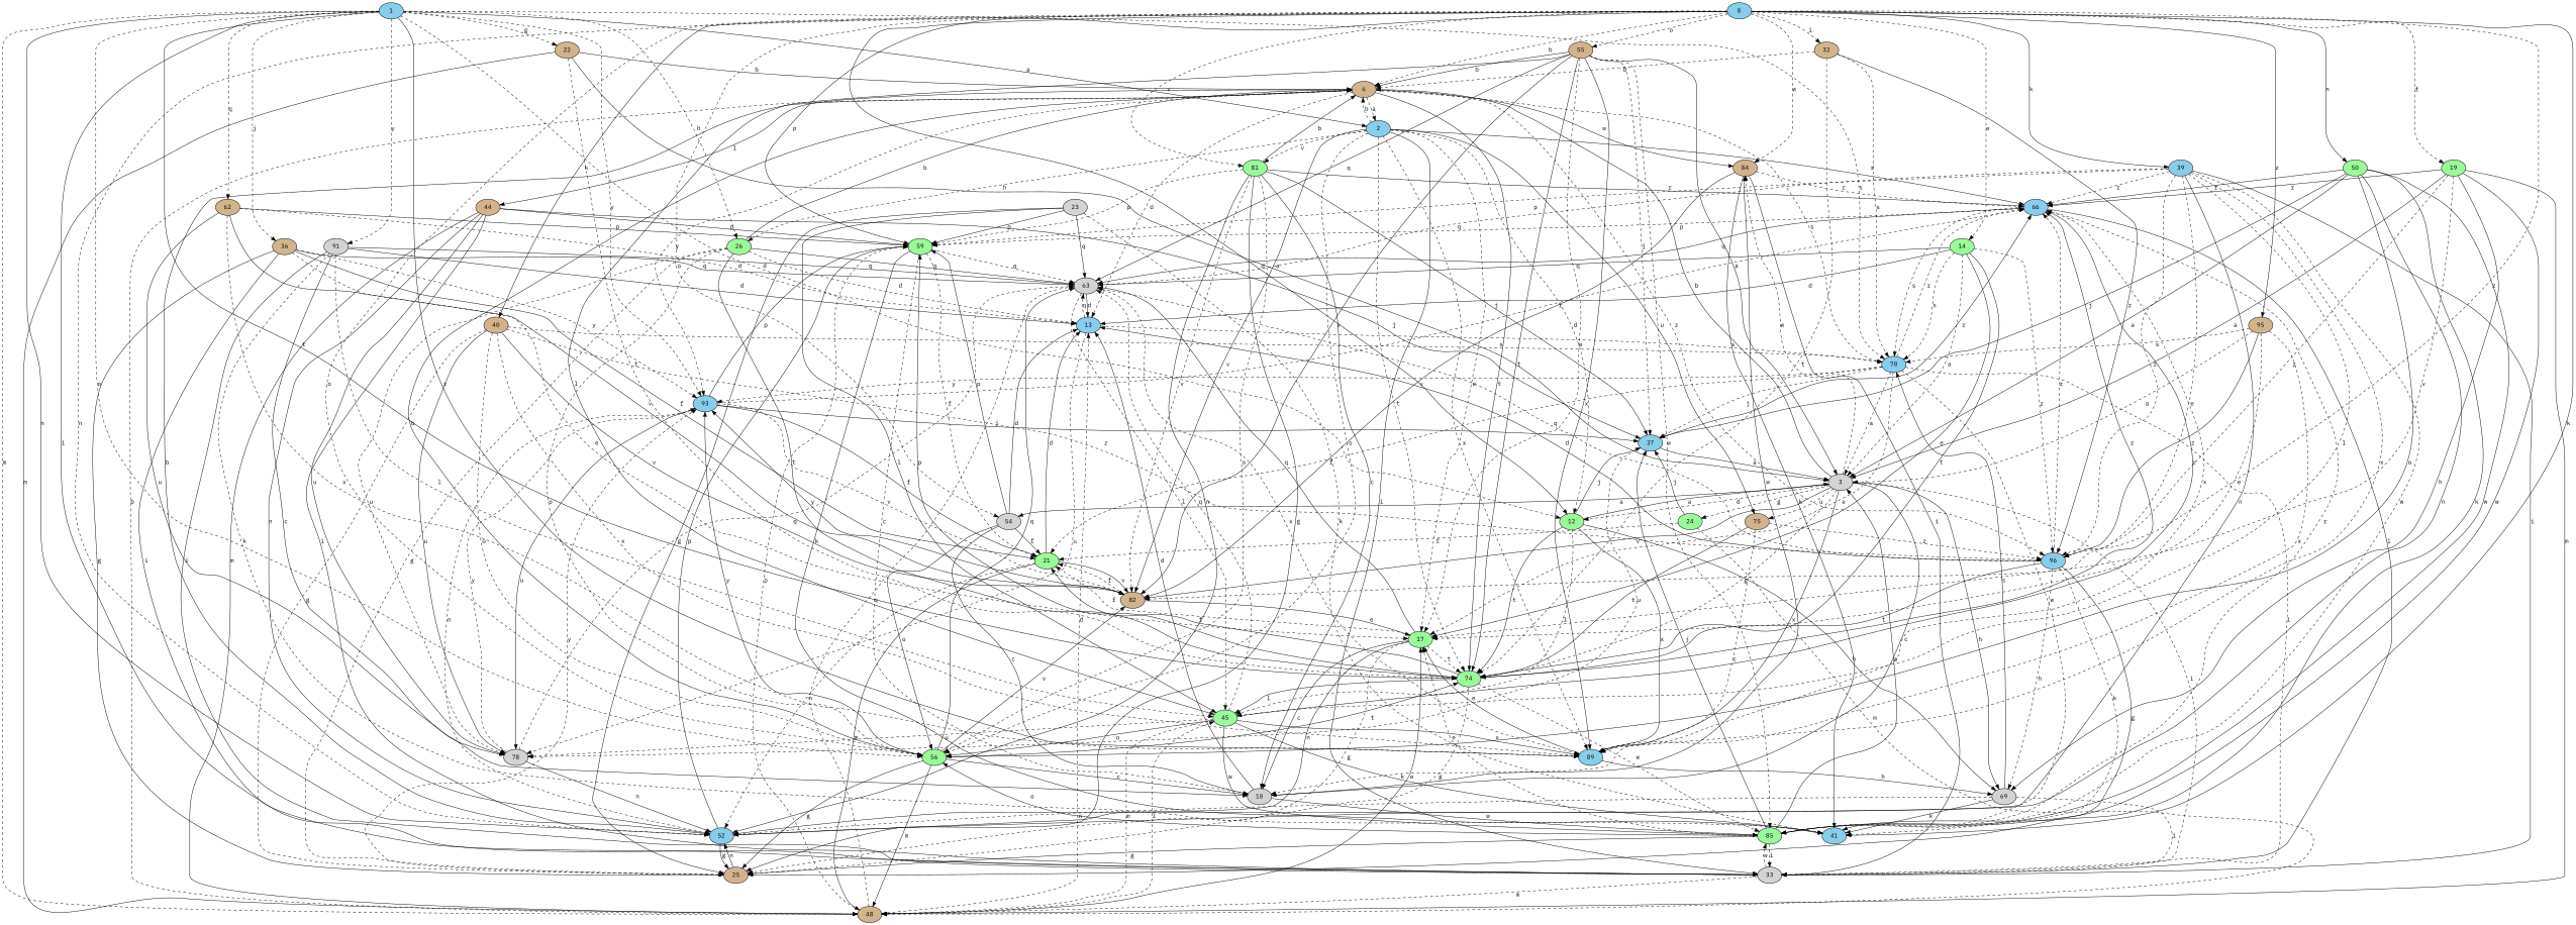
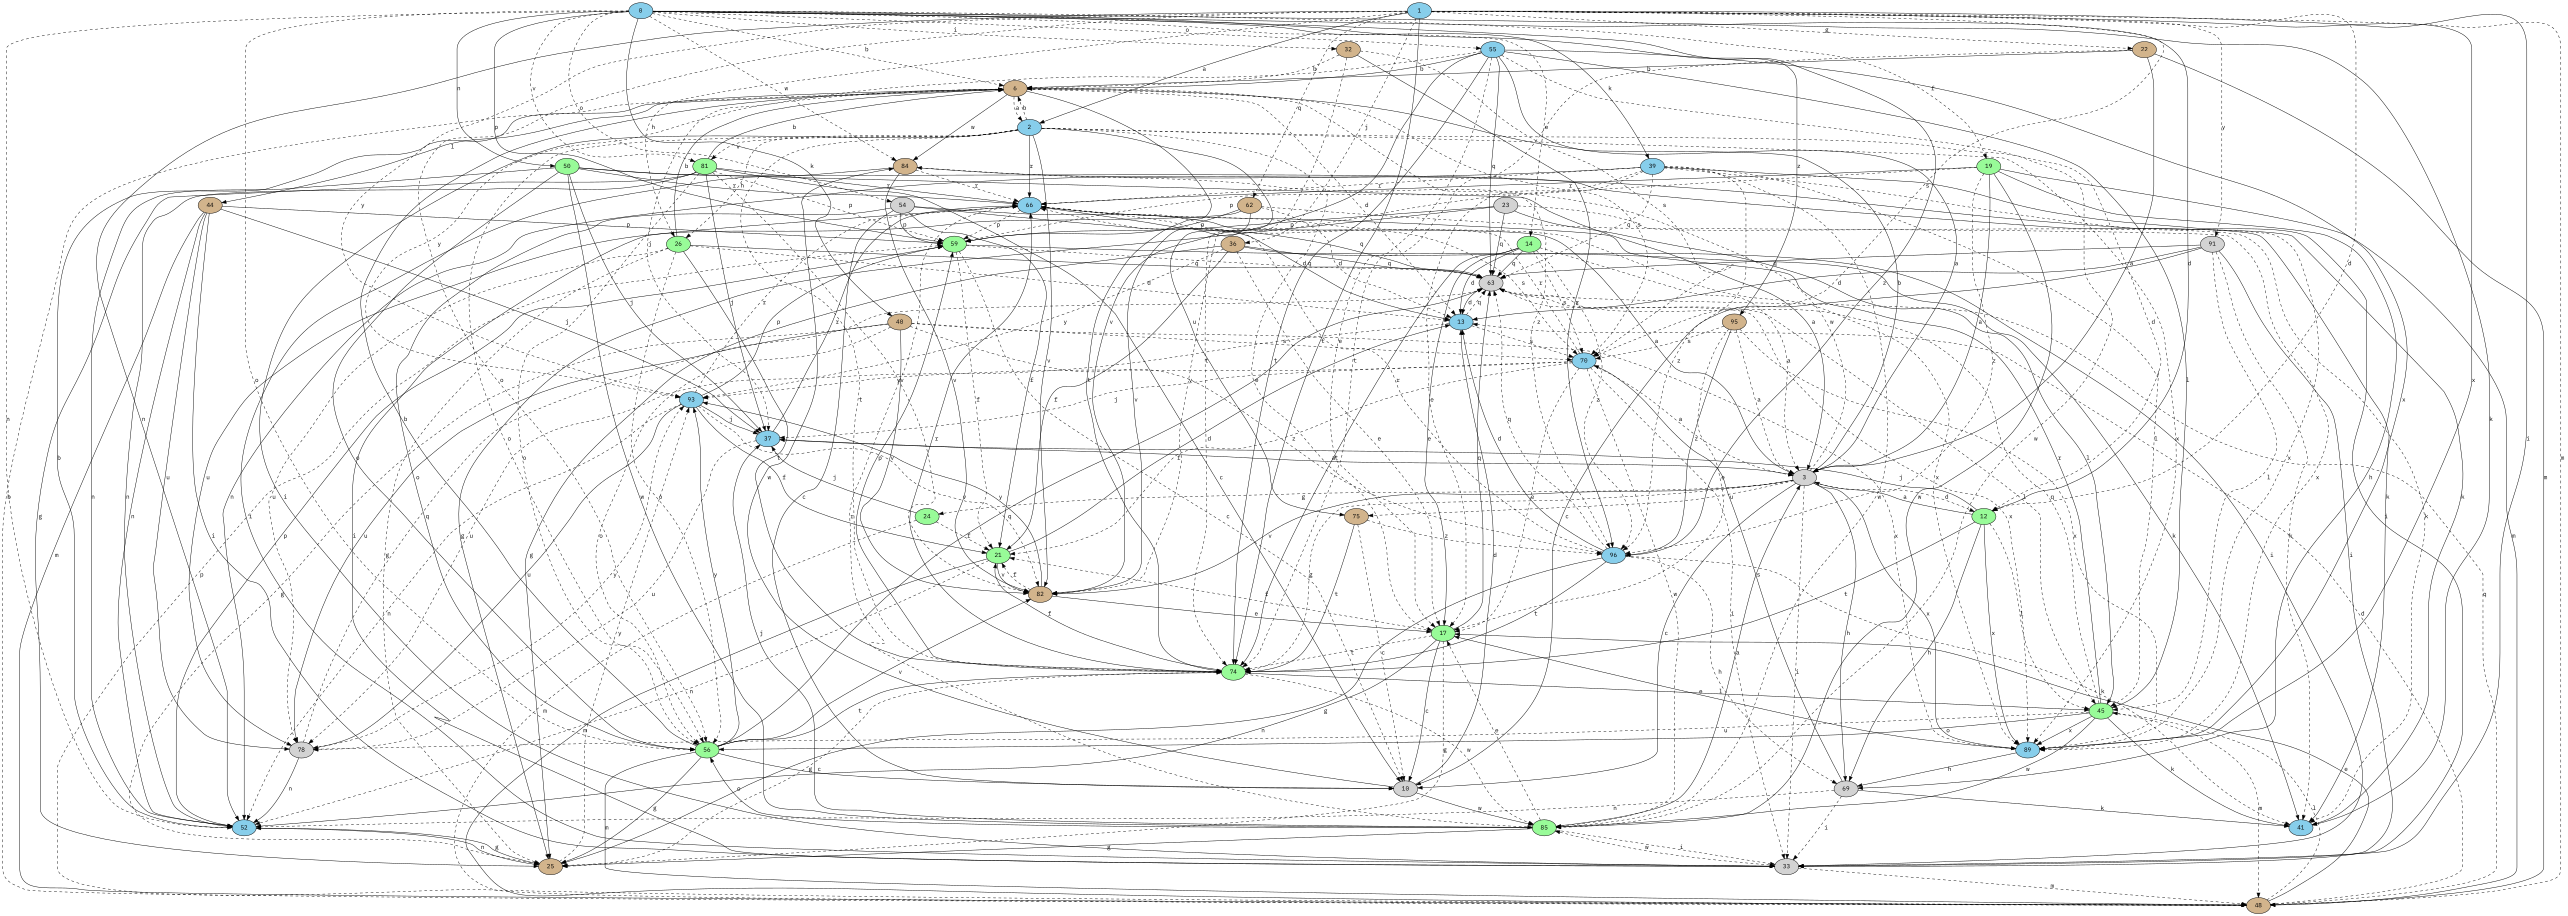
  strict digraph {
    fontname="IBM Plex Mono"
    node [fillcolor=skyblue fontname="IBM Plex Mono" style=filled]
    edge [fontname="IBM Plex Mono" style=solid]
    0
    6 [fillcolor=tan]
    12 [fillcolor=palegreen]
    14 [fillcolor=palegreen]
    19 [fillcolor=palegreen]
    32 [fillcolor=tan]
    39
    40 [fillcolor=tan]
    41
    50 [fillcolor=palegreen]
    52
    54 [fillcolor=lightgrey]
-   55 [fillcolor=tan]
+   55
    56 [fillcolor=palegreen]
    59 [fillcolor=palegreen]
    81 [fillcolor=palegreen]
    84 [fillcolor=tan]
    95 [fillcolor=tan]
    96
    2
    70
    74 [fillcolor=palegreen]
    93
    13
    44 [fillcolor=tan]
    89
    3 [fillcolor=lightgrey]
    n28 [fillcolor=lightgrey label=69]
    37
    45 [fillcolor=palegreen]
    17 [fillcolor=palegreen]
    63 [fillcolor=lightgrey]
    48 [fillcolor=tan]
    66
    82 [fillcolor=tan]
    85 [fillcolor=palegreen]
    33 [fillcolor=lightgrey]
    78 [fillcolor=lightgrey]
    25 [fillcolor=tan]
    10 [fillcolor=lightgrey]
    21 [fillcolor=palegreen]
    1
    22 [fillcolor=tan]
    26 [fillcolor=palegreen]
    36 [fillcolor=tan]
    62 [fillcolor=tan]
    91 [fillcolor=lightgrey]
    75 [fillcolor=tan]
    24 [fillcolor=palegreen]
    23 [fillcolor=lightgrey]
    0 -> 6 [label=b style=dashed]
    0 -> 12 [label=d]
    0 -> 14 [label=e style=dashed]
    0 -> 19 [label=f style=dashed]
    0 -> 32 [label=i style=dashed]
    0 -> 39 [label=k]
    0 -> 40 [label=k]
    0 -> 41 [label=k]
    0 -> 50 [label=n]
    0 -> 52 [label=n style=dashed]
    0 -> 54 [label=o style=dashed]
    0 -> 55 [label=o style=dashed]
    0 -> 56 [label=o style=dashed]
    0 -> 59 [label=p]
    0 -> 81 [label=v style=dashed]
    0 -> 84 [label=w style=dashed]
    0 -> 95 [label=z]
-   0 -> 96 [label=z style=dashed]
+   0 -> 96 [label=z]
    6 -> 84 [label=w]
    6 -> 96 [label=z style=dashed]
    6 -> 2 [label=a style=dashed]
    6 -> 70 [label=s style=dashed]
    6 -> 74 [label=t]
    6 -> 93 [label=y style=dashed]
    6 -> 13 [label=d style=dashed]
    6 -> 44 [label=l]
    12 -> 74 [label=t]
    12 -> 89 [label=x]
    12 -> 3 [label=a]
    12 -> n28 [label=h]
    12 -> 37 [label=j]
    12 -> 45 [label=l style=dashed]
    14 -> 96 [label=z style=dashed]
    14 -> 70 [label=s style=dashed]
    14 -> 74 [label=t]
    14 -> 13 [label=d]
    14 -> 3 [label=a style=dashed]
    14 -> 17 [label=e]
    14 -> 63 [label=q]
    19 -> 96 [label=z style=dashed]
    19 -> 3 [label=a]
    19 -> n28 [label=h]
    19 -> 48 [label=m]
    19 -> 66 [label=r]
    19 -> 82 [label=v style=dashed]
    19 -> 85 [label=w]
    32 -> 6 [label=b style=dashed]
    32 -> 96 [label=z]
    32 -> 70 [label=s style=dashed]
    32 -> 74 [label=t style=dashed]
    39 -> 52 [label=n]
    39 -> 59 [label=p style=dashed]
    39 -> 96 [label=z style=dashed]
    39 -> 89 [label=x style=dashed]
    39 -> 45 [label=l style=dashed]
    39 -> 17 [label=e style=dashed]
    39 -> 63 [label=q style=dashed]
    39 -> 66 [label=r style=dashed]
    39 -> 85 [label=w style=dashed]
    39 -> 33 [label=i]
    40 -> 56 [label=o style=dashed]
    40 -> 96 [label=z style=dashed]
    40 -> 70 [label=s style=dashed]
    40 -> 89 [label=x style=dashed]
    40 -> 82 [label=v]
    40 -> 78 [label=u]
    40 -> 25 [label=g style=dashed]
    50 -> 41 [label=k]
    50 -> 52 [label=n]
    50 -> 56 [label=o]
    50 -> 3 [label=a]
    50 -> 37 [label=j]
    50 -> 66 [label=r]
    50 -> 85 [label=w]
    52 -> 6 [label=b]
    52 -> 59 [label=p]
    52 -> 25 [label=g]
    54 -> 56 [label=o]
    54 -> 59 [label=p]
    54 -> 13 [label=d]
-   3 -> 54 [label=a]
+   54 -> 3 [label=a]
    54 -> 10 [label=c]
    54 -> 21 [label=f]
    55 -> 6 [label=b]
    55 -> 74 [label=t]
    55 -> 89 [label=x]
    55 -> 3 [label=a]
    55 -> 37 [label=j style=dashed]
    55 -> 45 [label=l]
    55 -> 17 [label=e style=dashed]
    55 -> 63 [label=q]
    55 -> 82 [label=v]
    55 -> 85 [label=w style=dashed]
    56 -> 6 [label=b]
    56 -> 74 [label=t]
    56 -> 93 [label=y]
    56 -> 63 [label=q]
    56 -> 48 [label=m]
    56 -> 82 [label=v]
    56 -> 25 [label=g]
    56 -> 10 [label=c]
    59 -> 41 [label=k]
    59 -> 63 [label=q style=dashed]
    59 -> 10 [label=c style=dashed]
    59 -> 21 [label=f style=dashed]
    81 -> 6 [label=b]
    81 -> 52 [label=n]
    81 -> 56 [label=o style=dashed]
    81 -> 59 [label=p style=dashed]
    81 -> 37 [label=j]
    81 -> 66 [label=r]
    81 -> 82 [label=v style=dashed]
    81 -> 25 [label=g]
    81 -> 10 [label=c]
    84 -> 41 [label=k]
    84 -> 66 [label=r style=dashed]
    84 -> 82 [label=v]
    84 -> 33 [label=i]
    95 -> 96 [label=z]
    95 -> 70 [label=s style=dashed]
    95 -> 89 [label=x style=dashed]
    95 -> 3 [label=a style=dashed]
    95 -> 17 [label=e style=dashed]
    96 -> 41 [label=k style=dashed]
    96 -> 74 [label=t]
    96 -> 13 [label=d]
    96 -> n28 [label=h style=dashed]
    96 -> 63 [label=q style=dashed]
    96 -> 66 [label=r style=dashed]
    96 -> 25 [label=g]
    2 -> 6 [label=b style=dashed]
    2 -> 12 [label=d style=dashed]
    2 -> 56 [label=o style=dashed]
    2 -> 81 [label=v style=dashed]
    2 -> 74 [label=t style=dashed]
    2 -> 89 [label=x style=dashed]
    2 -> 17 [label=e style=dashed]
    2 -> 66 [label=r]
    2 -> 82 [label=v]
    2 -> 33 [label=i]
    2 -> 26 [label=h style=dashed]
    2 -> 75 [label=u]
    70 -> 93 [label=y style=dashed]
    70 -> 3 [label=a style=dashed]
    70 -> 37 [label=j style=dashed]
    70 -> 17 [label=e style=dashed]
    70 -> 66 [label=r style=dashed]
    70 -> 85 [label=w style=dashed]
    70 -> 33 [label=i style=dashed]
    70 -> 21 [label=f style=dashed]
    74 -> 59 [label=p]
    74 -> 45 [label=l]
    74 -> 66 [label=r]
    74 -> 85 [label=w style=dashed]
    74 -> 25 [label=g style=dashed]
    74 -> 21 [label=f]
    93 -> 52 [label=n style=dashed]
    93 -> 59 [label=p]
    93 -> 37 [label=j]
    93 -> 66 [label=r style=dashed]
    93 -> 82 [label=v style=dashed]
    93 -> 78 [label=u]
    93 -> 21 [label=f]
    13 -> 70 [label=s style=dashed]
    13 -> 63 [label=q style=dashed]
    13 -> 78 [label=u style=dashed]
    44 -> 52 [label=n]
    44 -> 59 [label=p]
    44 -> 37 [label=j]
    44 -> 48 [label=m]
    44 -> 33 [label=i]
    44 -> 78 [label=u]
    89 -> n28 [label=h]
    89 -> 17 [label=e]
    3 -> 6 [label=b]
    3 -> 12 [label=d style=dashed]
    3 -> 84 [label=w style=dashed]
    3 -> 74 [label=g style=dashed]
    3 -> 89 [label=x]
    3 -> n28 [label=h]
    3 -> 82 [label=v]
    3 -> 33 [label=i style=dashed]
    3 -> 10 [label=c]
    3 -> 75 [label=u style=dashed]
    3 -> 24 [label=g style=dashed]
    n28 -> 41 [label=k]
    n28 -> 52 [label=n style=dashed]
    n28 -> 70 [label=s]
    n28 -> 33 [label=i style=dashed]
    37 -> 3 [label=a]
    37 -> 66 [label=r]
    37 -> 78 [label=u style=dashed]
    45 -> 41 [label=k]
    45 -> 56 [label=o]
    45 -> 89 [label=x]
    45 -> 63 [label=q style=dashed]
    45 -> 48 [label=m style=dashed]
    45 -> 66 [label=r]
    45 -> 85 [label=w]
    45 -> 78 [label=u style=dashed]
    17 -> 52 [label=n]
    17 -> 74 [label=t style=dashed]
    17 -> 63 [label=q]
    17 -> 25 [label=g style=dashed]
    17 -> 10 [label=c]
    17 -> 21 [label=f style=dashed]
    63 -> 13 [label=d]
    63 -> 89 [label=x style=dashed]
    63 -> 45 [label=l style=dashed]
    48 -> 6 [label=b style=dashed]
    48 -> 59 [label=p style=dashed]
    48 -> 13 [label=d style=dashed]
    48 -> 45 [label=l style=dashed]
    48 -> 17 [label=e]
    48 -> 63 [label=q style=dashed]
    66 -> 59 [label=p style=dashed]
    66 -> 70 [label=s style=dashed]
    66 -> 89 [label=x style=dashed]
    66 -> 63 [label=q]
    66 -> 33 [label=i]
    82 -> 93 [label=y]
    82 -> 17 [label=e]
    82 -> 21 [label=f style=dashed]
    85 -> 56 [label=o]
    85 -> 3 [label=a]
    85 -> 37 [label=j]
    85 -> 17 [label=e style=dashed]
    85 -> 66 [label=r style=dashed]
    85 -> 33 [label=i style=dashed]
    85 -> 25 [label=g]
    33 -> 48 [label=m style=dashed]
    33 -> 85 [label=w style=dashed]
    78 -> 52 [label=n]
    78 -> 93 [label=y style=dashed]
    78 -> 63 [label=q style=dashed]
    25 -> 52 [label=n]
    25 -> 93 [label=y style=dashed]
    10 -> 84 [label=w]
    10 -> 13 [label=d]
    10 -> 85 [label=w]
    21 -> 52 [label=n style=dashed]
    21 -> 13 [label=d]
    21 -> 48 [label=m]
    21 -> 82 [label=v]
    1 -> 12 [label=d style=dashed]
    1 -> 52 [label=n]
    1 -> 56 [label=o style=dashed]
    1 -> 2 [label=a]
    1 -> 70 [label=s style=dashed]
    1 -> 74 [label=t]
    1 -> 93 [label=y style=dashed]
    1 -> 89 [label=x]
    1 -> 48 [label=m style=dashed]
    1 -> 33 [label=i]
    1 -> 22 [label=g style=dashed]
    1 -> 26 [label=h style=dashed]
    1 -> 36 [label=j style=dashed]
    1 -> 62 [label=q style=dashed]
    1 -> 91 [label=y style=dashed]
    22 -> 6 [label=b]
    22 -> 74 [label=t style=dashed]
    22 -> 3 [label=a]
    22 -> 48 [label=m]
    26 -> 6 [label=b]
    26 -> 56 [label=o style=dashed]
    26 -> 74 [label=t]
    26 -> 13 [label=d style=dashed]
    26 -> 63 [label=q]
    26 -> 78 [label=u style=dashed]
    26 -> 25 [label=g style=dashed]
    36 -> 93 [label=y style=dashed]
    36 -> 17 [label=e style=dashed]
    36 -> 63 [label=q]
    36 -> 33 [label=i]
    36 -> 25 [label=g]
    36 -> 21 [label=f]
    62 -> 59 [label=p]
    62 -> 13 [label=d style=dashed]
    62 -> 89 [label=x style=dashed]
    62 -> 82 [label=v]
    62 -> 78 [label=u]
    91 -> 41 [label=k style=dashed]
    91 -> 13 [label=d]
    91 -> 45 [label=l style=dashed]
    91 -> 63 [label=q]
    91 -> 33 [label=i]
    91 -> 10 [label=c]
    75 -> 96 [label=z style=dashed]
    75 -> 74 [label=t]
    75 -> 10 [label=c style=dashed]
    24 -> 37 [label=j]
    24 -> 48 [label=m style=dashed]
    24 -> 21 [label=f style=dashed]
    23 -> 41 [label=k style=dashed]
    23 -> 59 [label=p]
    23 -> 45 [label=l]
    23 -> 63 [label=q]
    23 -> 25 [label=g]
  }
